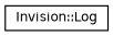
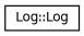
  digraph {
    rankdir=LR
-   n1 [color=black fillcolor=white fontname=Helvetica fontsize=10 height=0.2 label="Invision::Log" shape=record style=filled width=0.4]
+   n1 [color=black fillcolor=white fontname=Helvetica fontsize=10 height=0.2 label="Log::Log" shape=record style=filled width=0.4]
  }
